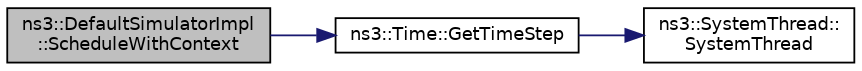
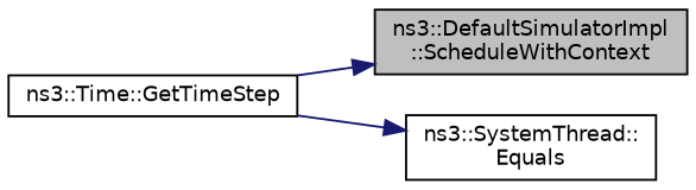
  digraph {
    rankdir=LR
    node [color=black fillcolor=white fontname=Helvetica fontsize=10 shape=record style=filled]
    edge [color=midnightblue fontname=Helvetica fontsize=10 labelfontname=Helvetica labelfontsize=10 style=solid]
    n1 [fillcolor=grey75 fontcolor=black height=0.2 label="ns3::DefaultSimulatorImpl\l::ScheduleWithContext" width=0.4]
    n2 [height=0.2 label="ns3::Time::GetTimeStep" width=0.4]
-   n3 [height=0.2 label="ns3::SystemThread::\lSystemThread" width=0.4]
-   n1 -> n2
+   n3 [height=0.2 label="ns3::SystemThread::\lEquals" width=0.4]
+   n2 -> n1
    n2 -> n3
  }
